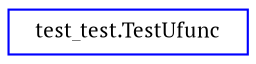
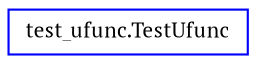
  digraph {
    rankdir=LR
    fontname="PT Serif"
-   n1 [color=blue fillcolor=white fontname="PT Serif" fontsize=10 height=0.2 label="test_test.TestUfunc" shape=record style=filled width=0.4]
+   n1 [color=blue fillcolor=white fontname="PT Serif" fontsize=10 height=0.2 label="test_ufunc.TestUfunc" shape=record style=filled width=0.4]
  }
